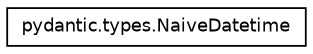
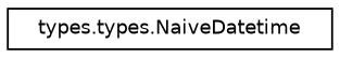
  digraph {
    rankdir=LR
-   n1 [color=black fillcolor=white fontname=Helvetica fontsize=10 height=0.2 label="pydantic.types.NaiveDatetime" shape=record style=filled width=0.4]
+   n1 [color=black fillcolor=white fontname=Helvetica fontsize=10 height=0.2 label="types.types.NaiveDatetime" shape=record style=filled width=0.4]
  }
